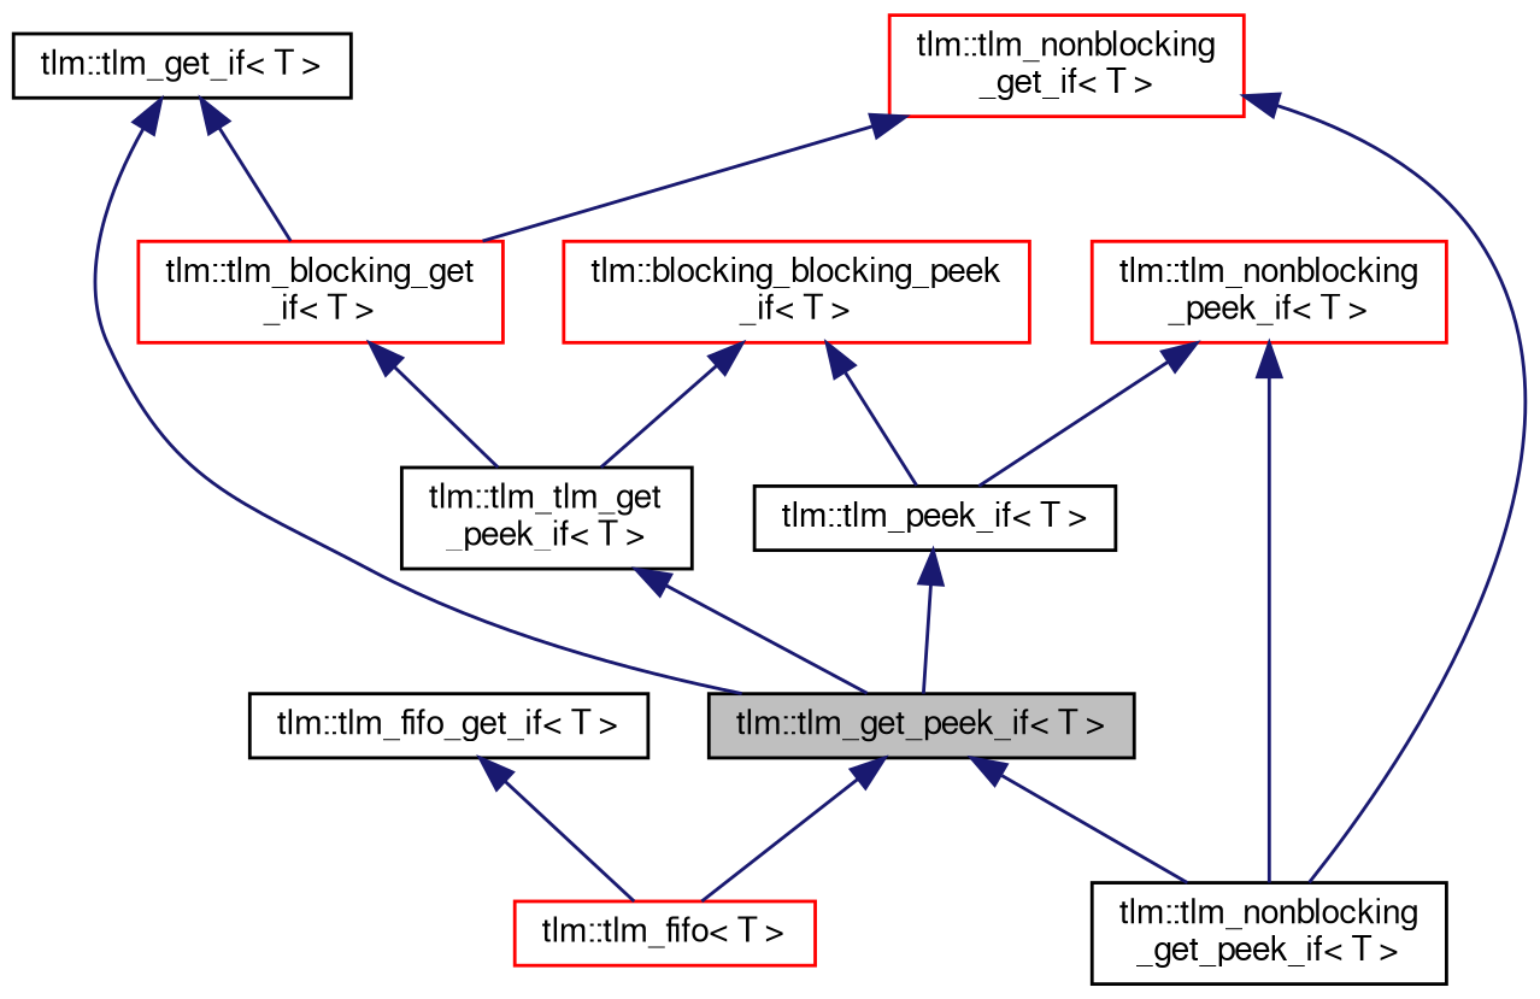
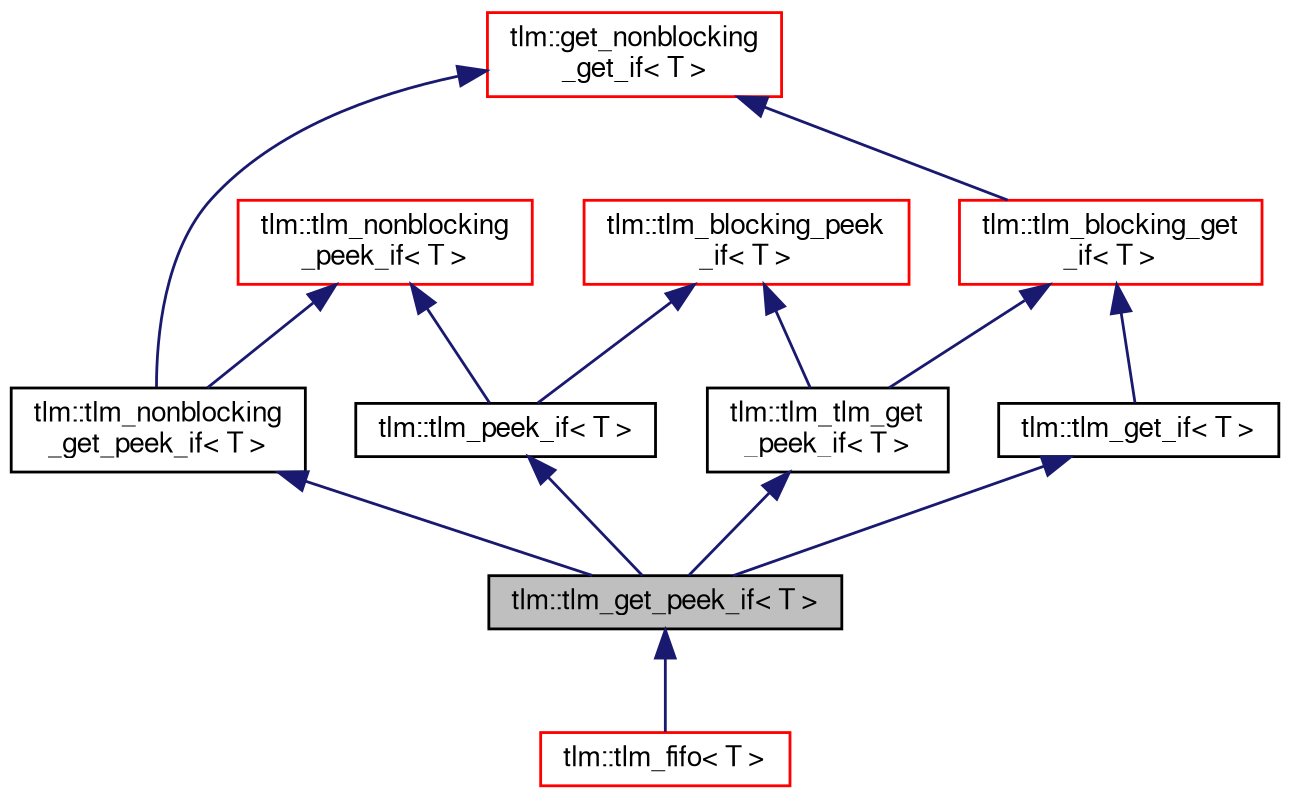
  digraph {
    rankdir=TB
    node [color=black fillcolor=white fontname=FreeSans fontsize=10 shape=record style=filled]
    edge [color=midnightblue dir=back fontname=FreeSans fontsize=10 labelfontname=FreeSans labelfontsize=10 style=solid]
    n1 [fillcolor=grey75 fontcolor=black height=0.2 label="tlm::tlm_get_peek_if\< T \>" width=0.4]
    n2 [color=red height=0.2 label="tlm::tlm_fifo\< T \>" width=0.4]
-   n3 [height=0.2 label="tlm::tlm_fifo_get_if\< T \>" width=0.4]
    n4 [height=0.2 label="tlm::tlm_get_if\< T \>" width=0.4]
    n5 [color=red height=0.2 label="tlm::tlm_blocking_get\l_if\< T \>" width=0.4]
    n6 [height=0.2 label="tlm::tlm_tlm_get\l_peek_if\< T \>" width=0.4]
-   n7 [color=red height=0.2 label="tlm::tlm_nonblocking\l_get_if\< T \>" width=0.4]
+   n7 [color=red height=0.2 label="tlm::get_nonblocking\l_get_if\< T \>" width=0.4]
    n8 [height=0.2 label="tlm::tlm_nonblocking\l_get_peek_if\< T \>" width=0.4]
    n9 [height=0.2 label="tlm::tlm_peek_if\< T \>" width=0.4]
-   n10 [color=red height=0.2 label="tlm::blocking_blocking_peek\l_if\< T \>" width=0.4]
+   n10 [color=red height=0.2 label="tlm::tlm_blocking_peek\l_if\< T \>" width=0.4]
    n11 [color=red height=0.2 label="tlm::tlm_nonblocking\l_peek_if\< T \>" width=0.4]
    n1 -> n2
-   n3 -> n2
    n4 -> n1
-   n4 -> n5
+   n5 -> n4
    n5 -> n6
    n6 -> n1
    n7 -> n5
    n7 -> n8
-   n1 -> n8
+   n8 -> n1
    n9 -> n1
    n10 -> n6
    n10 -> n9
    n11 -> n8
    n11 -> n9
  }
